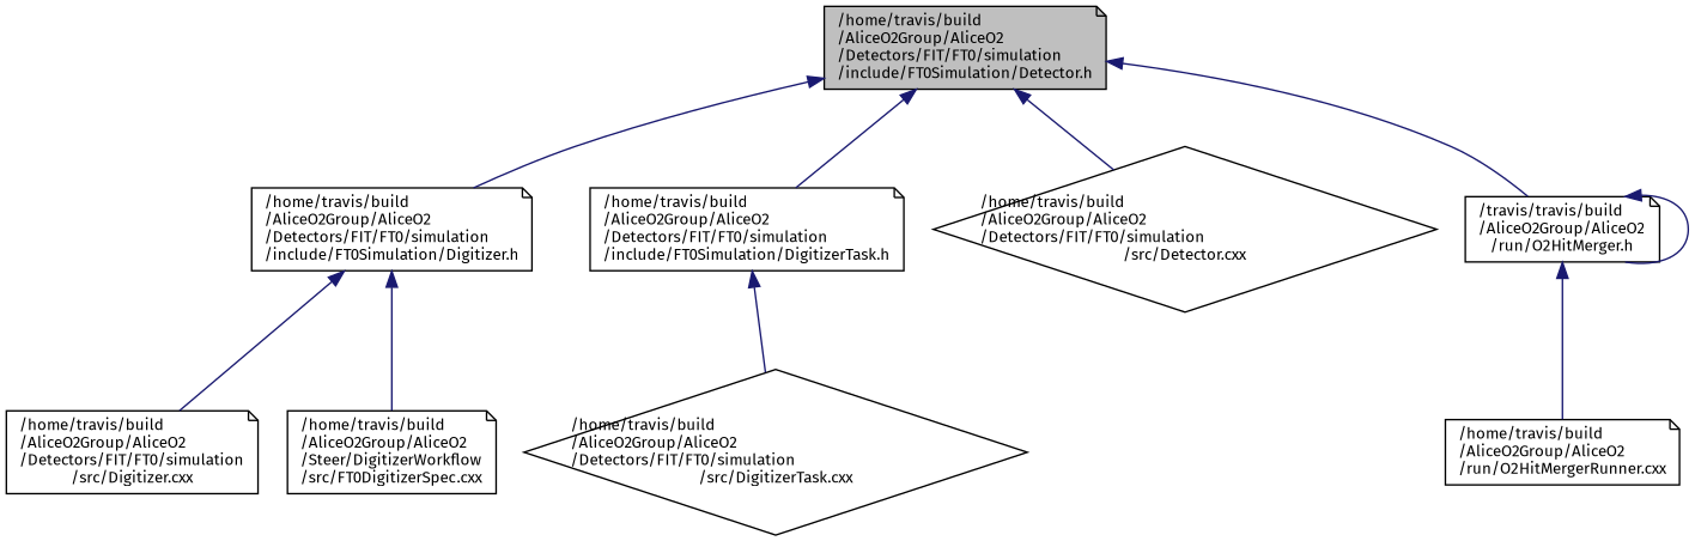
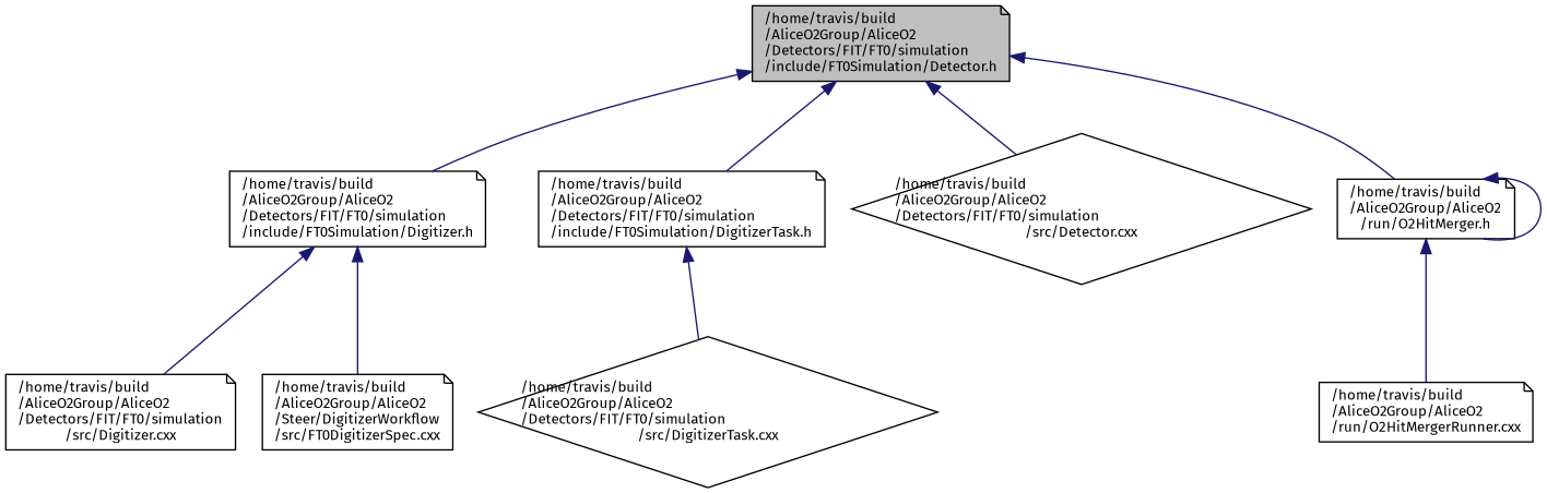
  digraph {
    fontname="Fira Sans"
    node [color=black fontname="Fira Sans" fontsize=10 shape=note]
    edge [color=midnightblue dir=back fontname="Fira Sans" fontsize=10 labelfontname=Helvetica labelfontsize=10 style=solid]
    n1 [fillcolor=grey75 fontcolor=black height=0.2 label="/home/travis/build\l/AliceO2Group/AliceO2\l/Detectors/FIT/FT0/simulation\l/include/FT0Simulation/Detector.h" style=filled width=0.4]
    n2 [height=0.2 label="/home/travis/build\l/AliceO2Group/AliceO2\l/Detectors/FIT/FT0/simulation\l/include/FT0Simulation/Digitizer.h" width=0.4]
    n3 [height=0.2 label="/home/travis/build\l/AliceO2Group/AliceO2\l/Detectors/FIT/FT0/simulation\l/include/FT0Simulation/DigitizerTask.h" width=0.4]
    n4 [height=0.2 label="/home/travis/build\l/AliceO2Group/AliceO2\l/Detectors/FIT/FT0/simulation\l/src/Detector.cxx" shape=diamond width=0.4]
-   n5 [height=0.2 label="/travis/travis/build\l/AliceO2Group/AliceO2\l/run/O2HitMerger.h" width=0.4]
+   n5 [height=0.2 label="/home/travis/build\l/AliceO2Group/AliceO2\l/run/O2HitMerger.h" width=0.4]
    n6 [height=0.2 label="/home/travis/build\l/AliceO2Group/AliceO2\l/Detectors/FIT/FT0/simulation\l/src/Digitizer.cxx" width=0.4]
    n7 [height=0.2 label="/home/travis/build\l/AliceO2Group/AliceO2\l/Steer/DigitizerWorkflow\l/src/FT0DigitizerSpec.cxx" width=0.4]
    n8 [height=0.2 label="/home/travis/build\l/AliceO2Group/AliceO2\l/Detectors/FIT/FT0/simulation\l/src/DigitizerTask.cxx" shape=diamond width=0.4]
    n9 [height=0.2 label="/home/travis/build\l/AliceO2Group/AliceO2\l/run/O2HitMergerRunner.cxx" width=0.4]
    n1 -> n2
    n1 -> n3
    n1 -> n4
    n1 -> n5
    n2 -> n6
    n2 -> n7
    n3 -> n8
    n5 -> n5
    n5 -> n9
  }
